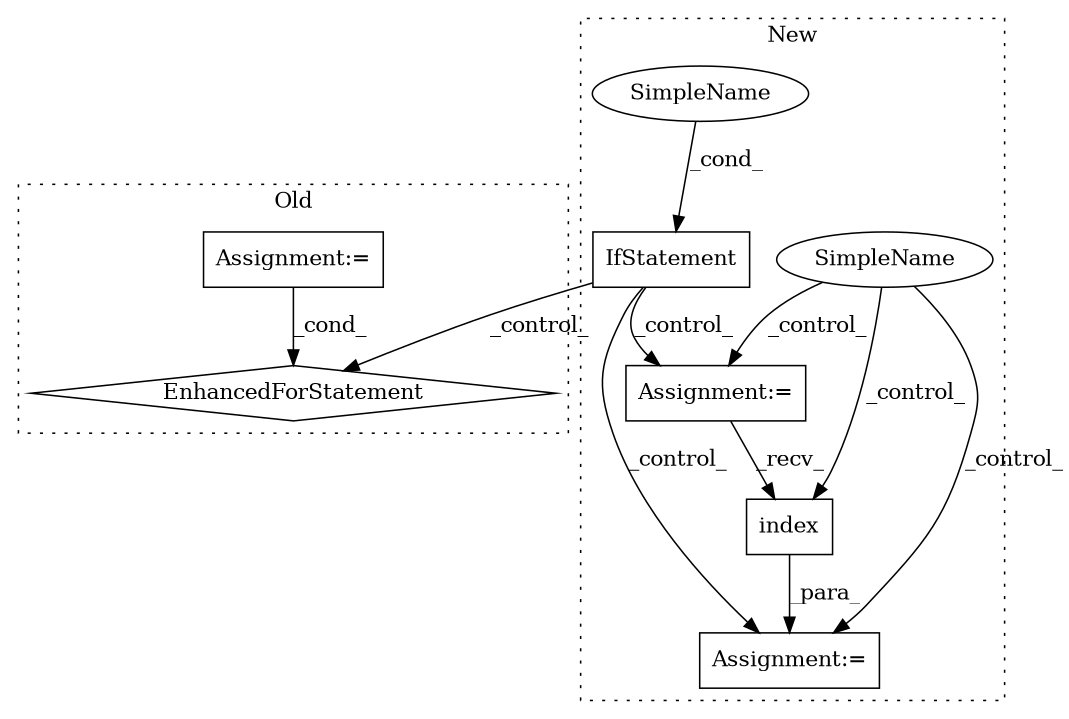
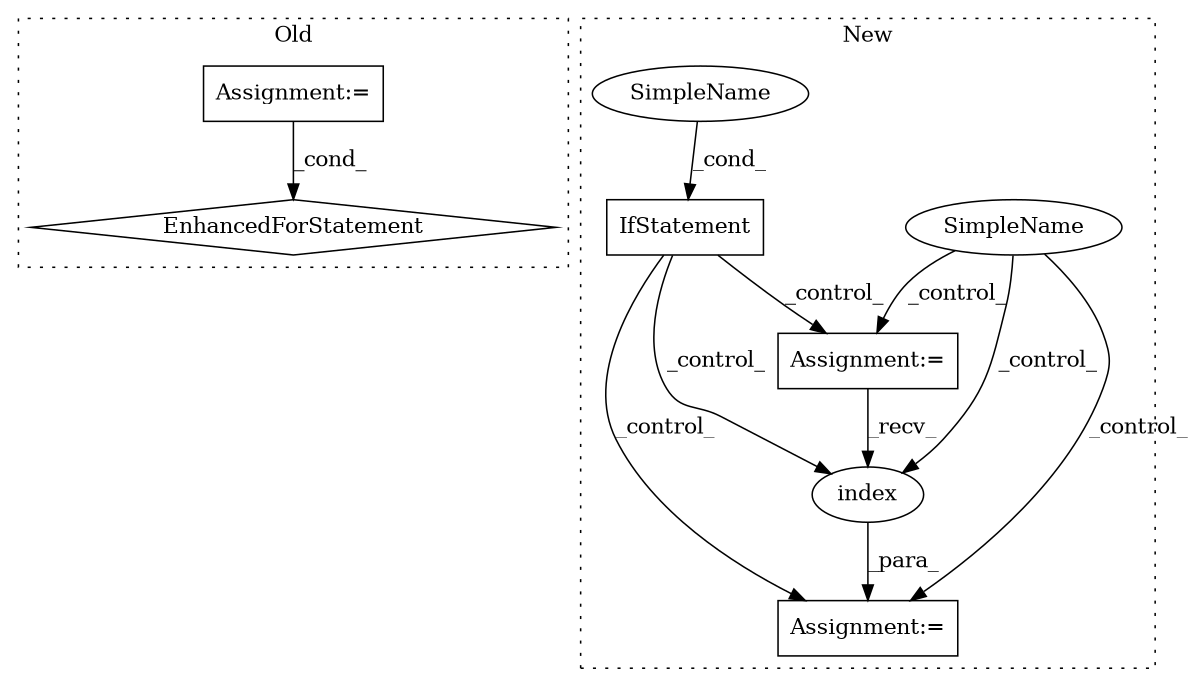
  digraph {
    node [a=7 shape=box]
    n1 [a=70 l="53,2" label=EnhancedForStatement s="21473,21535" shape=diamond]
    n2 [l="53,2" label="Assignment:=" s="21473,21535"]
-   n3 [a=32 l="6,1" label=index s="19938,19949"]
+   n3 [a=32 l="6,1" label=index s="19938,19949" shape=ellipse]
    n4 [l=1 label="Assignment:=" s=19930]
    n5 [a=42 label=SimpleName shape=ellipse]
    n6 [a=25 l="4,2" label=IfStatement s="19794,19824"]
    n7 [a=42 label=SimpleName shape=ellipse]
    n8 [l=1 label="Assignment:=" s=19896]
    subgraph cluster_1 {
      label=Old
      style=dotted
      n1
      n2
    }
    subgraph cluster_2 {
      label=New
      style=dotted
      n3
      n4
      n5
      n6
      n7
      n8
    }
    n2 -> n1 [label=_cond_]
    n3 -> n4 [label=_para_]
    n5 -> n3 [label=_control_]
    n5 -> n4 [label=_control_]
    n5 -> n8 [label=_control_]
-   n6 -> n1 [label=_control_]
+   n6 -> n3 [label=_control_]
    n6 -> n4 [label=_control_]
    n6 -> n8 [label=_control_]
    n7 -> n6 [label=_cond_]
    n8 -> n3 [label=_recv_]
  }
